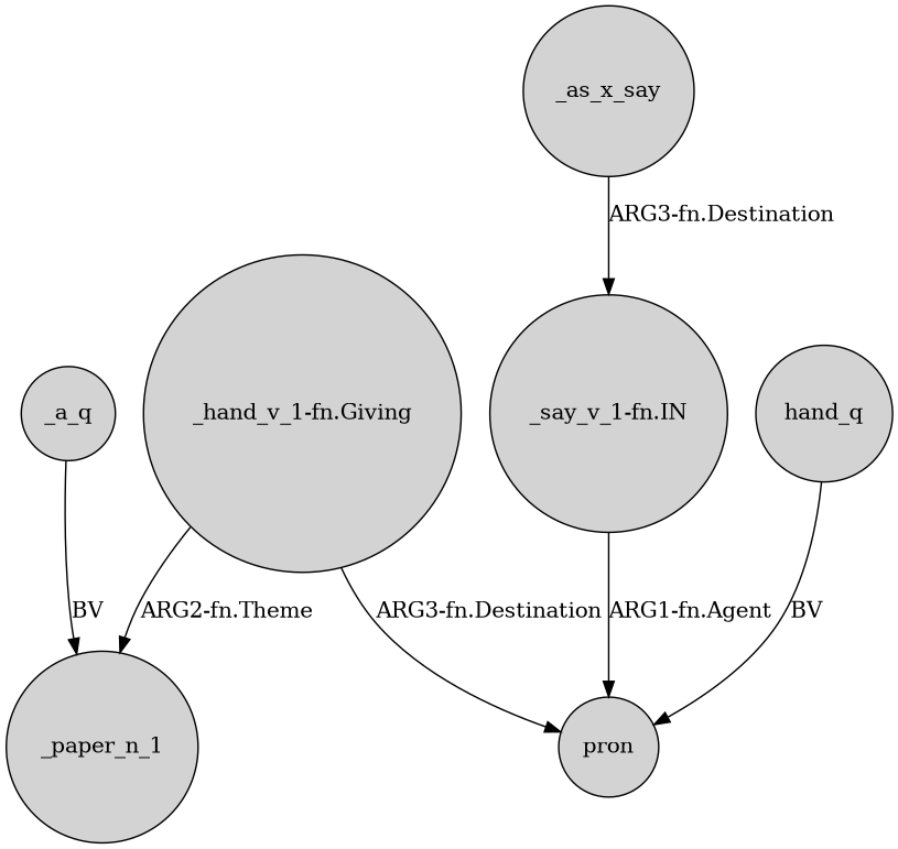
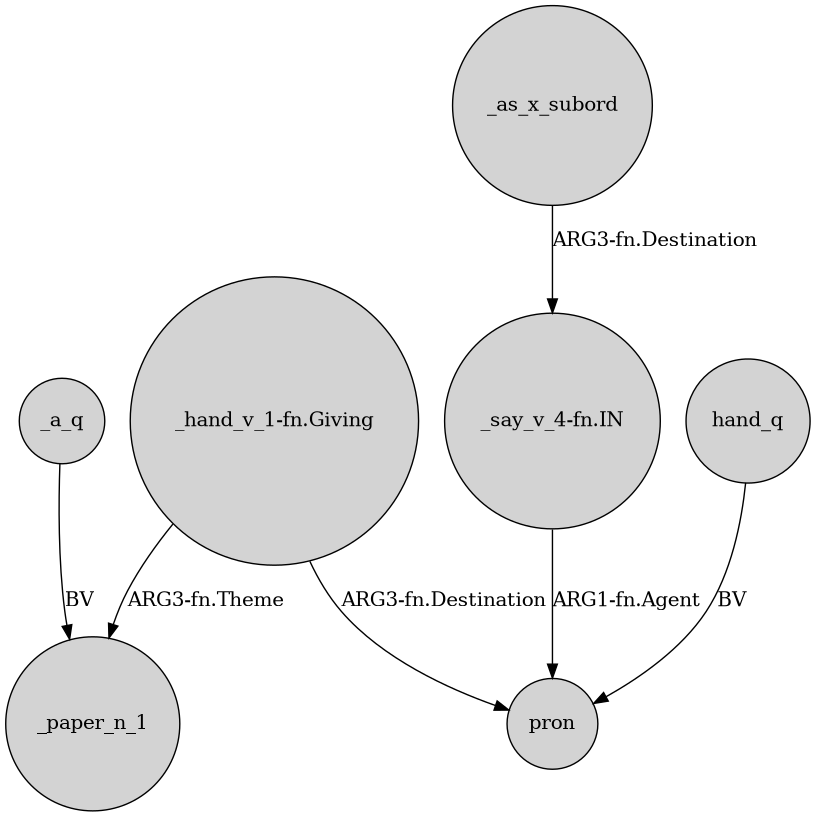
  digraph {
    node [shape=circle style=filled]
-   "_say_v_1-fn.IN"
+   "_say_v_1-fn.IN" [label="_say_v_4-fn.IN"]
    pron
    "_hand_v_1-fn.Giving"
    _paper_n_1
-   _as_x_subord [label=_as_x_say]
+   _as_x_subord
    _a_q
    n7 [label=hand_q]
    "_say_v_1-fn.IN" -> pron [label="ARG1-fn.Agent"]
    "_hand_v_1-fn.Giving" -> pron [label="ARG3-fn.Destination"]
-   "_hand_v_1-fn.Giving" -> _paper_n_1 [label="ARG2-fn.Theme"]
+   "_hand_v_1-fn.Giving" -> _paper_n_1 [label="ARG3-fn.Theme"]
    _as_x_subord -> "_say_v_1-fn.IN" [label="ARG3-fn.Destination"]
    _a_q -> _paper_n_1 [label=BV]
    n7 -> pron [label=BV]
  }
